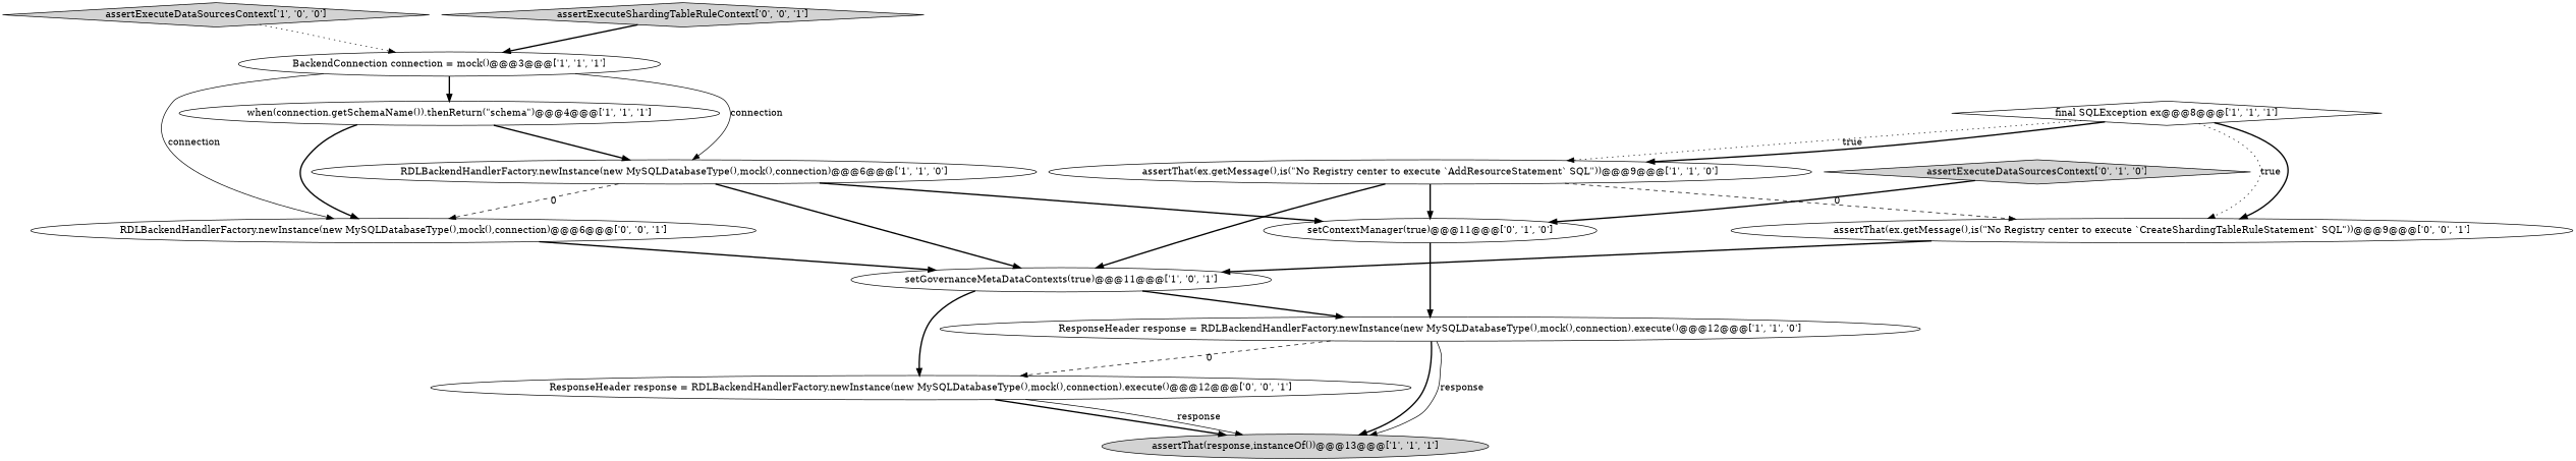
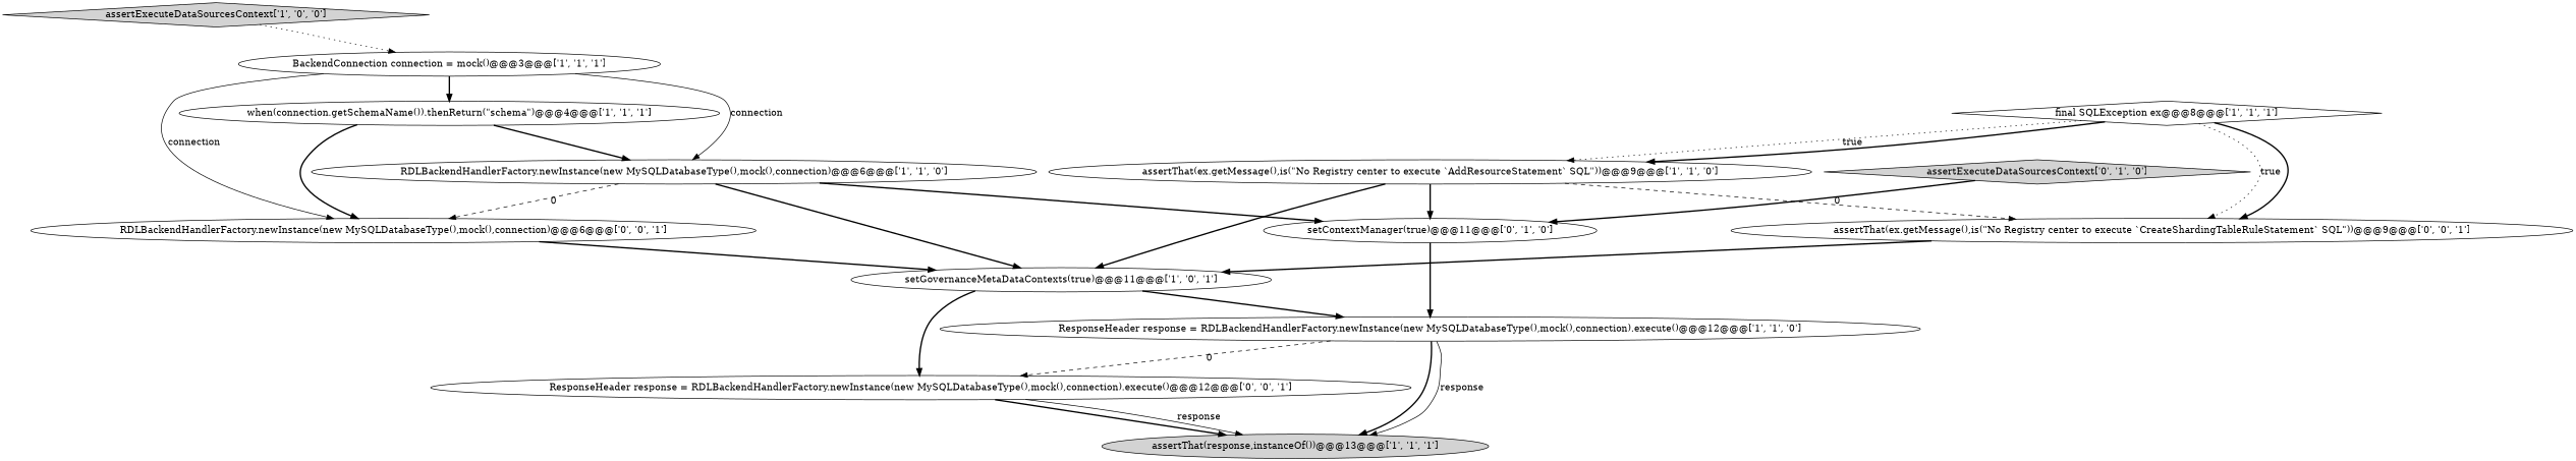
  digraph {
    node [fillcolor=white shape=ellipse style=filled]
    edge [style=bold]
    n1 [label="final SQLException ex@@@8@@@['1', '1', '1']" shape=diamond]
    n2 [label="assertThat(ex.getMessage(),is(\"No Registry center to execute `AddResourceStatement` SQL\"))@@@9@@@['1', '1', '0']"]
    n3 [label="assertThat(ex.getMessage(),is(\"No Registry center to execute `CreateShardingTableRuleStatement` SQL\"))@@@9@@@['0', '0', '1']"]
    n4 [label="setContextManager(true)@@@11@@@['0', '1', '0']"]
    n5 [label="setGovernanceMetaDataContexts(true)@@@11@@@['1', '0', '1']"]
    n6 [label="ResponseHeader response = RDLBackendHandlerFactory.newInstance(new MySQLDatabaseType(),mock(),connection).execute()@@@12@@@['1', '1', '0']"]
    n7 [label="ResponseHeader response = RDLBackendHandlerFactory.newInstance(new MySQLDatabaseType(),mock(),connection).execute()@@@12@@@['0', '0', '1']"]
    n8 [fillcolor=lightgray label="assertThat(response,instanceOf())@@@13@@@['1', '1', '1']"]
    n9 [label="RDLBackendHandlerFactory.newInstance(new MySQLDatabaseType(),mock(),connection)@@@6@@@['1', '1', '0']"]
    n10 [label="RDLBackendHandlerFactory.newInstance(new MySQLDatabaseType(),mock(),connection)@@@6@@@['0', '0', '1']"]
    n11 [label="when(connection.getSchemaName()).thenReturn(\"schema\")@@@4@@@['1', '1', '1']"]
    n12 [fillcolor=lightgray label="assertExecuteDataSourcesContext['0', '1', '0']" shape=diamond]
    n13 [label="BackendConnection connection = mock()@@@3@@@['1', '1', '1']"]
    n14 [fillcolor=lightgray label="assertExecuteDataSourcesContext['1', '0', '0']" shape=diamond]
-   n15 [fillcolor=lightgray label="assertExecuteShardingTableRuleContext['0', '0', '1']" shape=diamond]
    n1 -> n2 [label=true style=dotted]
    n1 -> n2
    n1 -> n3 [label=true style=dotted]
    n1 -> n3
    n2 -> n3 [label=0 style=dashed]
    n2 -> n4
    n2 -> n5
    n3 -> n5
    n4 -> n6
    n5 -> n6
    n5 -> n7
    n6 -> n7 [label=0 style=dashed]
    n6 -> n8
    n6 -> n8 [label=response style=solid]
    n7 -> n8
    n7 -> n8 [label=response style=solid]
    n9 -> n4
    n9 -> n5
    n9 -> n10 [label=0 style=dashed]
    n10 -> n5
    n11 -> n9
    n11 -> n10
    n12 -> n4
    n13 -> n9 [label=connection style=solid]
    n13 -> n10 [label=connection style=solid]
    n13 -> n11
    n14 -> n13 [style=dotted]
-   n15 -> n13
  }
